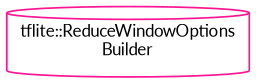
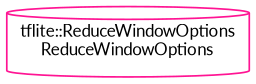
  digraph {
    rankdir=LR
    fontname=Lato
-   n1 [color=deeppink fillcolor=white fontname=Lato fontsize=10 height=0.2 label="tflite::ReduceWindowOptions\lBuilder" shape=cylinder style=filled width=0.4]
+   n1 [color=deeppink fillcolor=white fontname=Lato fontsize=10 height=0.2 label="tflite::ReduceWindowOptions\lReduceWindowOptions" shape=cylinder style=filled width=0.4]
  }
